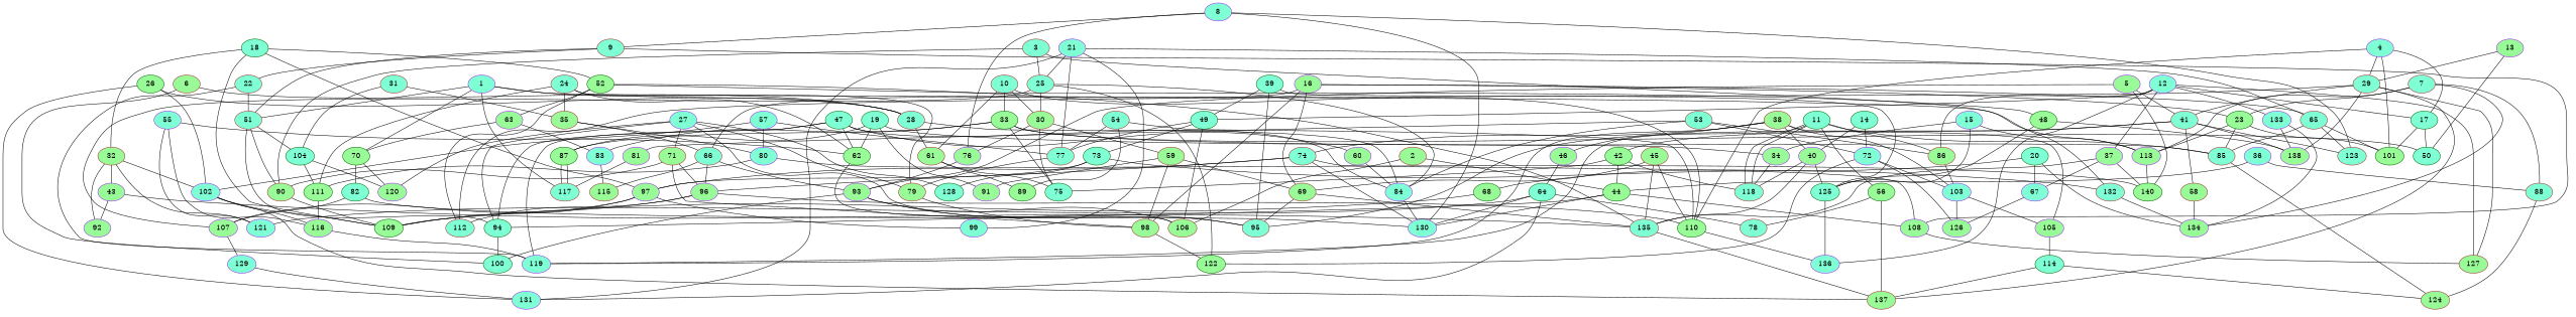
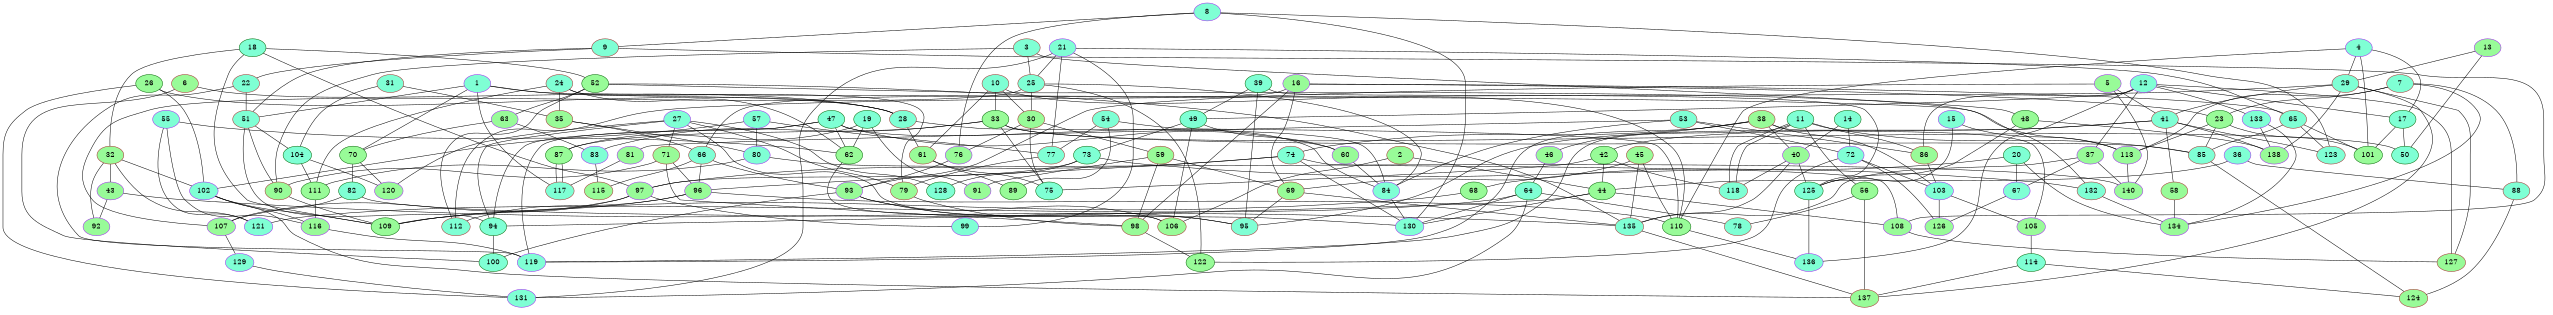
  graph {
    node [color=purple fillcolor=aquamarine style=filled]
    28 [color=brown]
    1
    51 [color=brown]
    70 [color=darkgreen fillcolor=palegreen]
    113 [fillcolor=palegreen]
    117 [color=brown]
    61 [color=brown fillcolor=palegreen]
    84
    90 [color=brown fillcolor=palegreen]
    94 [color=darkgreen]
    104 [color=darkgreen]
    120 [fillcolor=palegreen]
    82 [color=darkgreen]
-   140 [color=darkgreen fillcolor=palegreen]
+   140 [fillcolor=palegreen]
    2 [color=brown fillcolor=palegreen]
    44 [color=darkgreen fillcolor=palegreen]
    106 [color=brown fillcolor=palegreen]
    130
    108 [fillcolor=palegreen]
    3 [color=brown]
    25 [color=brown]
    48 [color=darkgreen fillcolor=palegreen]
    30 [color=brown fillcolor=palegreen]
    107 [fillcolor=palegreen]
    122 [color=darkgreen fillcolor=palegreen]
    125 [color=darkgreen]
    138 [fillcolor=palegreen]
    109 [color=darkgreen fillcolor=palegreen]
    17 [color=darkgreen]
    4
    29 [color=brown]
    101 [color=darkgreen fillcolor=palegreen]
    110 [color=darkgreen fillcolor=palegreen]
    50 [color=darkgreen]
    41 [color=brown]
    127 [color=brown fillcolor=palegreen]
    112 [color=brown]
    137 [color=brown fillcolor=palegreen]
    136
    5 [fillcolor=palegreen]
    93 [fillcolor=palegreen]
    123 [color=brown]
    95 [color=brown]
    42 [color=darkgreen fillcolor=palegreen]
    58 [color=brown fillcolor=palegreen]
    100 [color=darkgreen]
    6 [color=brown fillcolor=palegreen]
    7 [color=brown]
    23 [color=darkgreen fillcolor=palegreen]
    88 [color=brown]
    134 [fillcolor=palegreen]
    85 [color=brown]
    124 [color=brown fillcolor=palegreen]
    9 [color=brown]
    8
    76 [fillcolor=palegreen]
    22 [color=brown]
    119
    10 [color=brown]
    33 [color=darkgreen fillcolor=palegreen]
    59 [color=brown fillcolor=palegreen]
    75 [color=darkgreen]
    83
    87 [color=darkgreen fillcolor=palegreen]
    89 [color=darkgreen fillcolor=palegreen]
    11 [color=darkgreen]
    56 [color=darkgreen fillcolor=palegreen]
    86 [color=brown fillcolor=palegreen]
    118 [color=brown]
    78 [color=brown]
    103
    12
    37 [fillcolor=palegreen]
    49 [color=darkgreen]
    133
    67
    135 [color=brown]
    77 [color=brown]
    73 [color=darkgreen]
    13 [fillcolor=palegreen]
    14 [color=darkgreen]
    40 [fillcolor=palegreen]
    72
    126 [fillcolor=palegreen]
    15
-   34 [fillcolor=palegreen]
    16 [fillcolor=palegreen]
    65 [color=brown]
    66 [color=brown]
    69 [color=brown fillcolor=palegreen]
    98 [color=brown fillcolor=palegreen]
    96 [fillcolor=palegreen]
    115 [color=brown fillcolor=palegreen]
    18 [color=darkgreen]
    32 [color=brown fillcolor=palegreen]
    52 [color=darkgreen fillcolor=palegreen]
    97 [fillcolor=palegreen]
    102
    43 [fillcolor=palegreen]
    92 [fillcolor=palegreen]
    121
    63 [fillcolor=palegreen]
    132 [color=brown]
    99
    19 [color=darkgreen]
    62 [color=darkgreen fillcolor=palegreen]
    91 [fillcolor=palegreen]
    81 [fillcolor=palegreen]
    20 [color=darkgreen]
    68 [color=darkgreen fillcolor=palegreen]
    21
    131
    79 [color=brown fillcolor=palegreen]
    24 [color=brown]
    35 [color=brown fillcolor=palegreen]
    111 [color=darkgreen fillcolor=palegreen]
    80
    116 [fillcolor=palegreen]
    129
    26 [color=darkgreen fillcolor=palegreen]
    27
    71 [color=brown fillcolor=palegreen]
    128 [color=darkgreen]
    31 [color=brown]
    36
    38 [color=brown fillcolor=palegreen]
    46 [fillcolor=palegreen]
    74 [color=brown]
    105 [fillcolor=palegreen]
    64 [color=darkgreen]
    114 [color=darkgreen]
    39 [color=darkgreen]
    45 [color=brown fillcolor=palegreen]
    47 [color=darkgreen]
    60 [fillcolor=palegreen]
    53 [color=brown]
    54 [color=brown]
    55
    57
    28 -- 61
    28 -- 84
    1 -- 28
    1 -- 51
    1 -- 70
    1 -- 113
    1 -- 117
    51 -- 90
    51 -- 94
    51 -- 104
    70 -- 120
    70 -- 82
    113 -- 140
    61 -- 75
    61 -- 89
    84 -- 130
    90 -- 109
    94 -- 100
    104 -- 120
    104 -- 111
    82 -- 130
    82 -- 107
    2 -- 44
    2 -- 106
    44 -- 94
    44 -- 130
    44 -- 108
    108 -- 127
    3 -- 90
    3 -- 25
    3 -- 48
    25 -- 84
    25 -- 30
    25 -- 107
    25 -- 122
    48 -- 125
    48 -- 138
    30 -- 76
    30 -- 59
    30 -- 75
    107 -- 129
    125 -- 136
    17 -- 101
    17 -- 50
    4 -- 17
    4 -- 29
    4 -- 101
    4 -- 110
    29 -- 138
    29 -- 41
    29 -- 127
    29 -- 112
    29 -- 137
    110 -- 136
    41 -- 138
    41 -- 123
    41 -- 95
    41 -- 42
    41 -- 58
    5 -- 140
    5 -- 41
    5 -- 93
    93 -- 106
    93 -- 95
    93 -- 100
    42 -- 44
    42 -- 75
    42 -- 118
    58 -- 134
    6 -- 28
    6 -- 100
    7 -- 113
    7 -- 23
    7 -- 88
    7 -- 134
    23 -- 113
    23 -- 101
    23 -- 85
    88 -- 124
    85 -- 124
    9 -- 51
    9 -- 108
    9 -- 22
    8 -- 130
    8 -- 123
    8 -- 9
    8 -- 76
    76 -- 93
    22 -- 51
    22 -- 119
    10 -- 61
    10 -- 30
    10 -- 110
    10 -- 33
    33 -- 50
    33 -- 85
    33 -- 75
    33 -- 83
    33 -- 87
    59 -- 69
    59 -- 98
    59 -- 91
    83 -- 115
    87 -- 117
    87 -- 117
    11 -- 85
    11 -- 119
    11 -- 56
    11 -- 86
    11 -- 118
    11 -- 118
    56 -- 137
    56 -- 78
    86 -- 103
    103 -- 126
    103 -- 105
    12 -- 17
    12 -- 127
    12 -- 136
    12 -- 86
    12 -- 37
    12 -- 49
    12 -- 133
    37 -- 140
    37 -- 67
    37 -- 135
    49 -- 106
-   49 -- 77
+   49 -- 60
    49 -- 73
    133 -- 138
    133 -- 134
    67 -- 126
    135 -- 137
    77 -- 79
    73 -- 97
    73 -- 132
    73 -- 128
    13 -- 29
    13 -- 50
    14 -- 40
    14 -- 72
    40 -- 125
    40 -- 118
    40 -- 135
    72 -- 122
    72 -- 103
    72 -- 126
    15 -- 113
    15 -- 125
-   15 -- 34
-   34 -- 118
    16 -- 23
    16 -- 65
    16 -- 66
    16 -- 69
    16 -- 98
    65 -- 101
    65 -- 123
    65 -- 85
    66 -- 93
    66 -- 96
    66 -- 115
    69 -- 95
    69 -- 135
    98 -- 122
    96 -- 109
    96 -- 110
    96 -- 112
    18 -- 109
    18 -- 32
    18 -- 52
    18 -- 97
    32 -- 102
    32 -- 43
    32 -- 92
    32 -- 121
    52 -- 112
    52 -- 135
    52 -- 63
    52 -- 132
    97 -- 107
    97 -- 109
    97 -- 99
    102 -- 109
    102 -- 137
    102 -- 116
    43 -- 135
    43 -- 92
    63 -- 70
    63 -- 83
    132 -- 134
    19 -- 87
-   19 -- 34
    19 -- 62
    19 -- 91
    62 -- 106
    81 -- 117
    20 -- 134
    20 -- 67
    20 -- 68
    68 -- 109
    21 -- 25
    21 -- 77
    21 -- 65
    21 -- 99
    21 -- 131
    79 -- 98
    24 -- 62
    24 -- 79
    24 -- 35
    24 -- 111
    35 -- 66
    35 -- 80
    111 -- 116
    80 -- 140
    80 -- 111
    116 -- 119
    129 -- 131
    26 -- 28
    26 -- 102
    26 -- 131
    27 -- 94
    27 -- 120
    27 -- 95
    27 -- 79
    27 -- 71
    27 -- 128
    71 -- 90
    71 -- 98
    71 -- 96
    31 -- 104
    31 -- 35
    36 -- 44
    36 -- 88
    38 -- 119
    38 -- 103
    38 -- 40
    38 -- 46
    38 -- 74
    38 -- 105
    46 -- 64
    74 -- 130
    74 -- 108
    74 -- 96
    74 -- 97
    105 -- 114
    64 -- 130
    64 -- 78
    64 -- 121
    64 -- 131
    114 -- 137
    114 -- 124
    39 -- 125
    39 -- 95
    39 -- 49
    45 -- 110
    45 -- 135
    45 -- 69
    47 -- 84
    47 -- 94
    47 -- 119
    47 -- 62
    47 -- 60
    60 -- 84
    53 -- 84
    53 -- 86
    53 -- 72
    53 -- 81
    54 -- 110
    54 -- 89
    54 -- 77
    55 -- 121
    55 -- 62
    55 -- 116
    57 -- 77
    57 -- 102
    57 -- 80
  }
